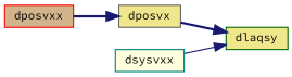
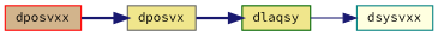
  digraph {
    fontname="Source Code Pro"
    rankdir=RL
    node [fillcolor=khaki fontname="Source Code Pro" fontsize=10 shape=record style=filled]
    edge [color=midnightblue dir=back fontname="Source Code Pro" fontsize=10 labelfontname=Helvetica labelfontsize=10 style=bold]
    n1 [color=darkgreen fontcolor=black height=0.2 label=dlaqsy width=0.4]
    n2 [color=gray40 height=0.2 label=dposvx width=0.4]
    n3 [color=teal fillcolor=lightyellow height=0.2 label=dsysvxx width=0.4]
    n4 [color=red fillcolor=tan height=0.2 label=dposvxx width=0.4]
    n1 -> n2
-   n1 -> n3 [style=solid]
+   n3 -> n1 [style=solid]
    n2 -> n4
  }
